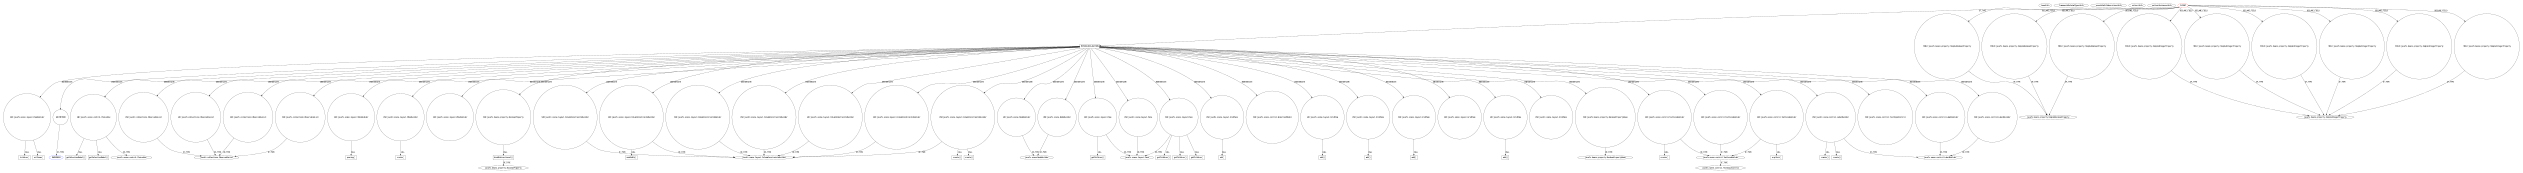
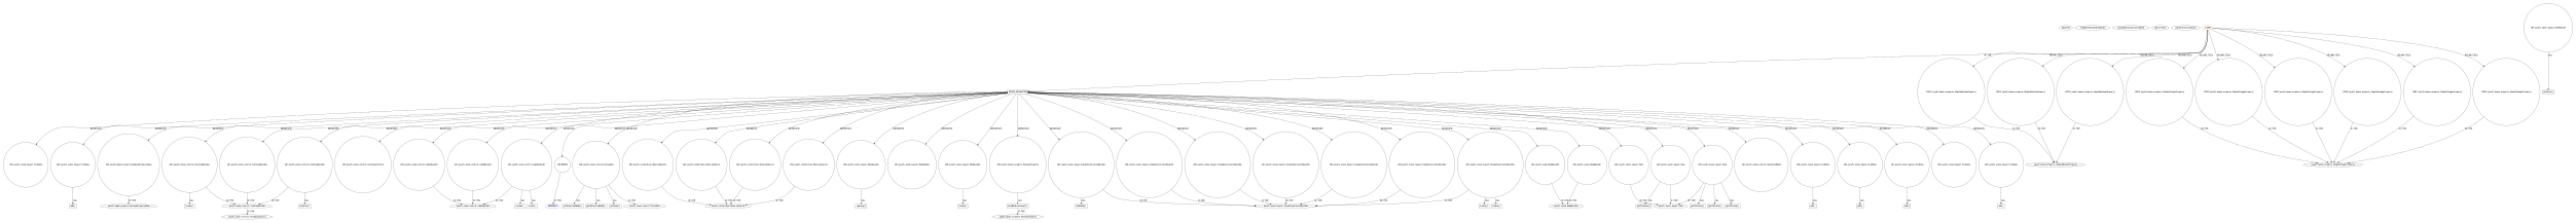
  digraph {
    fontname="Roboto Mono"
    node [fontname="Roboto Mono" isFrameworkType=false vertexType=VARIABLE_EXPRESION shape=circle]
    edge [fontname="Roboto Mono"]
    baseInfo [category=pattern graphId=4316 isAnonymous=false possibleRelation=false isFrameworkType="" vertexType="" shape=""]
    frameworkRelatedTypesInfo [isFrameworkType="" vertexType="" shape=""]
    possibleCollaborationsInfo [isFrameworkType="" vertexType="" shape=""]
    patternInfo [frequency=2.0 patternRootClient=0 isFrameworkType="" vertexType="" shape=""]
    patternInstancesInfo [0="SaiPradeepDandem-javafx2-gradient-builder~/SaiPradeepDandem-javafx2-gradient-builder/javafx2-gradient-builder-master/src/main/java/com/javafx/gradientbuilder/application/RadialSettingsLayout.java~RadialSettingsLayout~1170" 1="SaiPradeepDandem-javafx2-gradient-builder~/SaiPradeepDandem-javafx2-gradient-builder/javafx2-gradient-builder-master/src/main/java/com/javafx/gradientbuilder/application/LinearSettingsLayout.java~LinearSettingsLayout~1172" isFrameworkType="" vertexType="" shape=""]
    n6 [label="javafx.scene.layout.ColumnConstraintsBuilder" vertexType=FRAMEWORK_CLASS_TYPE shape=""]
    n7 [label="VAR:javafx.scene.layout.ColumnConstraintsBuilder"]
    n8 [label="minWidth()" shape=box vertexType=INSIDE_CALL]
    n9 [label=METHOD_DECLARATION shape=box vertexType=CLIENT_METHOD_DECLARATION]
    n10 [label="VAR:javafx.scene.NodeBuilder"]
    n11 [label="VAR:javafx.scene.NodeBuilder"]
    n12 [label="VAR:javafx.scene.layout.Pane"]
    n13 [label="VAR:javafx.scene.layout.Pane"]
    n14 [label="VAR:javafx.scene.layout.Pane"]
    n15 [label="VAR:javafx.scene.control.SelectionModel"]
    n16 [label="VAR:javafx.scene.layout.GridPane"]
    n17 [label="VAR:javafx.scene.layout.GridPane"]
    n18 [label="VAR:javafx.scene.layout.GridPane"]
    n19 [label="VAR:javafx.scene.layout.GridPane"]
    n20 [label="VAR:javafx.scene.layout.GridPane"]
    n21 [label="VAR:javafx.scene.layout.GridPane"]
    n22 [label="VAR:javafx.scene.layout.GridPane"]
    n23 [label="VAR:javafx.beans.property.BooleanPropertyBase"]
    n24 [label="VAR:javafx.scene.control.TextAreaBuilder"]
    n25 [label="VAR:javafx.scene.control.TextAreaBuilder"]
    n26 [label="VAR:javafx.scene.control.TextAreaBuilder"]
    n27 [label="VAR:javafx.scene.control.TextInputControl"]
    n28 [label="VAR:javafx.scene.control.LabelBuilder"]
    n29 [label="VAR:javafx.scene.control.LabelBuilder"]
    n30 [label="VAR:javafx.scene.control.LabelBuilder"]
    n31 [label="VAR:javafx.scene.layout.PaneBuilder"]
    n32 [label="VAR:METHOD"]
    n33 [label="VAR:javafx.scene.control.ChoiceBox"]
    n34 [label="VAR:javafx.scene.layout.ColumnConstraintsBuilder"]
    n35 [label="VAR:javafx.scene.layout.ColumnConstraintsBuilder"]
    n36 [label="VAR:javafx.scene.layout.ColumnConstraintsBuilder"]
    n37 [label="VAR:javafx.scene.layout.ColumnConstraintsBuilder"]
    n38 [label="VAR:javafx.scene.layout.ColumnConstraintsBuilder"]
    n39 [label="VAR:javafx.scene.layout.ColumnConstraintsBuilder"]
    n40 [label="VAR:javafx.collections.ObservableList"]
    n41 [label="VAR:javafx.collections.ObservableList"]
    n42 [label="VAR:javafx.collections.ObservableList"]
    n43 [label="VAR:javafx.collections.ObservableList"]
    n44 [label="VAR:javafx.scene.layout.VBoxBuilder"]
    n45 [label="VAR:javafx.scene.layout.VBoxBuilder"]
    n46 [label="VAR:javafx.scene.layout.VBoxBuilder"]
    n47 [label="VAR:javafx.beans.property.BooleanProperty"]
    n48 [label="javafx.scene.NodeBuilder" vertexType=FRAMEWORK_CLASS_TYPE shape=""]
    n49 [label="javafx.scene.layout.Pane" vertexType=FRAMEWORK_CLASS_TYPE shape=""]
    n50 [label="getChildren()" shape=box vertexType=INSIDE_CALL]
    n51 [label="getChildren()" shape=box vertexType=INSIDE_CALL]
    n52 [label="getChildren()" shape=box vertexType=INSIDE_CALL]
    n53 [label="getChildren()" shape=box vertexType=INSIDE_CALL]
    n54 [label="add()" shape=box vertexType=INSIDE_CALL]
    n55 [label="add()" shape=box vertexType=INSIDE_CALL]
    n56 [label="add()" shape=box vertexType=INSIDE_CALL]
    n57 [label="add()" shape=box vertexType=INSIDE_CALL]
    n58 [label="add()" shape=box vertexType=INSIDE_CALL]
    n59 [label="javafx.beans.property.BooleanPropertyBase" vertexType=FRAMEWORK_CLASS_TYPE shape=""]
    n60 [label="javafx.scene.control.TextAreaBuilder" vertexType=FRAMEWORK_CLASS_TYPE shape=""]
    n61 [label="create()" shape=box vertexType=INSIDE_CALL]
    n62 [label="wrapText()" shape=box vertexType=INSIDE_CALL]
    n63 [label="javafx.scene.control.LabelBuilder" vertexType=FRAMEWORK_CLASS_TYPE shape=""]
    n64 [label="create()" shape=box vertexType=INSIDE_CALL]
    n65 [label="create()" shape=box vertexType=INSIDE_CALL]
    n66 [label="children()" shape=box vertexType=INSIDE_CALL]
    n67 [color=blue label=ANONYMOUS vertexType=REFERENCE_ANONYMOUS_DECLARATION shape=""]
    n68 [label="javafx.scene.control.ChoiceBox" vertexType=FRAMEWORK_CLASS_TYPE shape=""]
    n69 [label="getSelectionModel()" shape=box vertexType=INSIDE_CALL]
    n70 [label="getSelectionModel()" shape=box vertexType=INSIDE_CALL]
    n71 [label="setItems()" shape=box vertexType=INSIDE_CALL]
    n72 [label="create()" shape=box vertexType=INSIDE_CALL]
    n73 [label="create()" shape=box vertexType=INSIDE_CALL]
    n74 [label="javafx.collections.ObservableList" vertexType=FRAMEWORK_INTERFACE_TYPE shape=""]
    n75 [label="spacing()" shape=box vertexType=INSIDE_CALL]
    n76 [label="create()" shape=box vertexType=INSIDE_CALL]
    n77 [label="bindBidirectional()" shape=box vertexType=INSIDE_CALL]
    n78 [color=red label=CLIENT vertexType=ROOT_CLIENT_CLASS_DECLARATION shape=""]
    n79 [label="FIELD:javafx.beans.property.SimpleBooleanProperty" vertexType=FIELD_DECLARATION]
    n80 [label="FIELD:javafx.beans.property.SimpleBooleanProperty" vertexType=FIELD_DECLARATION]
    n81 [label="FIELD:javafx.beans.property.SimpleBooleanProperty" vertexType=FIELD_DECLARATION]
    n82 [label="FIELD:javafx.beans.property.SimpleIntegerProperty" vertexType=FIELD_DECLARATION]
    n83 [label="FIELD:javafx.beans.property.SimpleIntegerProperty" vertexType=FIELD_DECLARATION]
    n84 [label="FIELD:javafx.beans.property.SimpleIntegerProperty" vertexType=FIELD_DECLARATION]
    n85 [label="FIELD:javafx.beans.property.SimpleIntegerProperty" vertexType=FIELD_DECLARATION]
    n86 [label="FIELD:javafx.beans.property.SimpleIntegerProperty" vertexType=FIELD_DECLARATION]
    n87 [label="FIELD:javafx.beans.property.SimpleIntegerProperty" vertexType=FIELD_DECLARATION]
    n88 [label="javafx.beans.property.SimpleBooleanProperty" vertexType=FRAMEWORK_CLASS_TYPE shape=""]
    n89 [label="javafx.beans.property.SimpleIntegerProperty" vertexType=FRAMEWORK_CLASS_TYPE shape=""]
    n90 [label="javafx.scene.control.TextInputControl" vertexType=FRAMEWORK_CLASS_TYPE shape=""]
    n91 [label="javafx.beans.property.BooleanProperty" vertexType=FRAMEWORK_CLASS_TYPE shape=""]
    n7 -> n6 [label=OF_TYPE]
    n7 -> n8 [label=CALL]
    n9 -> n7 [label=INSTANTIATE]
    n9 -> n10 [label=INSTANTIATE]
    n9 -> n11 [label=INSTANTIATE]
    n9 -> n12 [label=INSTANTIATE]
    n9 -> n13 [label=INSTANTIATE]
    n9 -> n14 [label=INSTANTIATE]
    n9 -> n15 [label=INSTANTIATE]
    n9 -> n16 [label=INSTANTIATE]
    n9 -> n17 [label=INSTANTIATE]
    n9 -> n18 [label=INSTANTIATE]
    n9 -> n19 [label=INSTANTIATE]
    n9 -> n20 [label=INSTANTIATE]
    n9 -> n21 [label=INSTANTIATE]
    n9 -> n22 [label=INSTANTIATE]
    n9 -> n23 [label=INSTANTIATE]
    n9 -> n24 [label=INSTANTIATE]
    n9 -> n25 [label=INSTANTIATE]
    n9 -> n26 [label=INSTANTIATE]
    n9 -> n27 [label=INSTANTIATE]
    n9 -> n28 [label=INSTANTIATE]
    n9 -> n29 [label=INSTANTIATE]
    n9 -> n30 [label=INSTANTIATE]
-   n9 -> n31 [label=INSTANTIATE]
    n9 -> n32 [label=INSTANTIATE]
    n9 -> n33 [label=INSTANTIATE]
    n9 -> n34 [label=INSTANTIATE]
    n9 -> n35 [label=INSTANTIATE]
    n9 -> n36 [label=INSTANTIATE]
    n9 -> n37 [label=INSTANTIATE]
    n9 -> n38 [label=INSTANTIATE]
    n9 -> n39 [label=INSTANTIATE]
    n9 -> n40 [label=INSTANTIATE]
    n9 -> n41 [label=INSTANTIATE]
    n9 -> n42 [label=INSTANTIATE]
    n9 -> n43 [label=INSTANTIATE]
    n9 -> n44 [label=INSTANTIATE]
    n9 -> n45 [label=INSTANTIATE]
    n9 -> n46 [label=INSTANTIATE]
    n9 -> n47 [label=INSTANTIATE]
    n10 -> n48 [label=OF_TYPE]
    n11 -> n48 [label=OF_TYPE]
    n12 -> n49 [label=OF_TYPE]
    n12 -> n50 [label=CALL]
    n12 -> n51 [label=CALL]
    n12 -> n52 [label=CALL]
    n13 -> n49 [label=OF_TYPE]
    n14 -> n49 [label=OF_TYPE]
    n14 -> n53 [label=CALL]
    n16 -> n54 [label=CALL]
    n17 -> n55 [label=CALL]
    n18 -> n56 [label=CALL]
    n20 -> n57 [label=CALL]
    n22 -> n58 [label=CALL]
    n23 -> n59 [label=OF_TYPE]
    n24 -> n60 [label=OF_TYPE]
    n24 -> n61 [label=CALL]
    n25 -> n60 [label=OF_TYPE]
    n25 -> n62 [label=CALL]
    n26 -> n60 [label=OF_TYPE]
    n28 -> n63 [label=OF_TYPE]
    n29 -> n63 [label=OF_TYPE]
    n29 -> n64 [label=CALL]
    n29 -> n65 [label=CALL]
    n30 -> n63 [label=OF_TYPE]
    n31 -> n66 [label=CALL]
    n32 -> n67 [label=OF_TYPE]
    n33 -> n68 [label=OF_TYPE]
    n33 -> n69 [label=CALL]
    n33 -> n70 [label=CALL]
-   n31 -> n71 [label=CALL]
+   n33 -> n71 [label=CALL]
    n34 -> n6 [label=OF_TYPE]
    n35 -> n6 [label=OF_TYPE]
    n36 -> n6 [label=OF_TYPE]
    n37 -> n6 [label=OF_TYPE]
    n38 -> n6 [label=OF_TYPE]
    n38 -> n72 [label=CALL]
    n38 -> n73 [label=CALL]
    n39 -> n6 [label=OF_TYPE]
    n40 -> n74 [label=OF_TYPE]
    n41 -> n74 [label=OF_TYPE]
    n42 -> n74 [label=OF_TYPE]
    n43 -> n74 [label=OF_TYPE]
    n44 -> n75 [label=CALL]
    n46 -> n76 [label=CALL]
    n47 -> n77 [label=CALL]
    n60 -> n90 [label=OF_TYPE]
    n77 -> n91 [label=OF_TYPE]
    n78 -> n9 [label=OF_TYPE]
    n78 -> n79 [label=DECLARE_FIELD]
    n78 -> n80 [label=DECLARE_FIELD]
    n78 -> n81 [label=DECLARE_FIELD]
    n78 -> n82 [label=DECLARE_FIELD]
    n78 -> n83 [label=DECLARE_FIELD]
    n78 -> n84 [label=DECLARE_FIELD]
    n78 -> n85 [label=DECLARE_FIELD]
    n78 -> n86 [label=DECLARE_FIELD]
    n78 -> n87 [label=DECLARE_FIELD]
    n79 -> n88 [label=OF_TYPE]
    n80 -> n88 [label=OF_TYPE]
    n81 -> n88 [label=OF_TYPE]
    n82 -> n89 [label=OF_TYPE]
    n83 -> n89 [label=OF_TYPE]
    n84 -> n89 [label=OF_TYPE]
    n85 -> n89 [label=OF_TYPE]
    n86 -> n89 [label=OF_TYPE]
    n87 -> n89 [label=OF_TYPE]
  }
